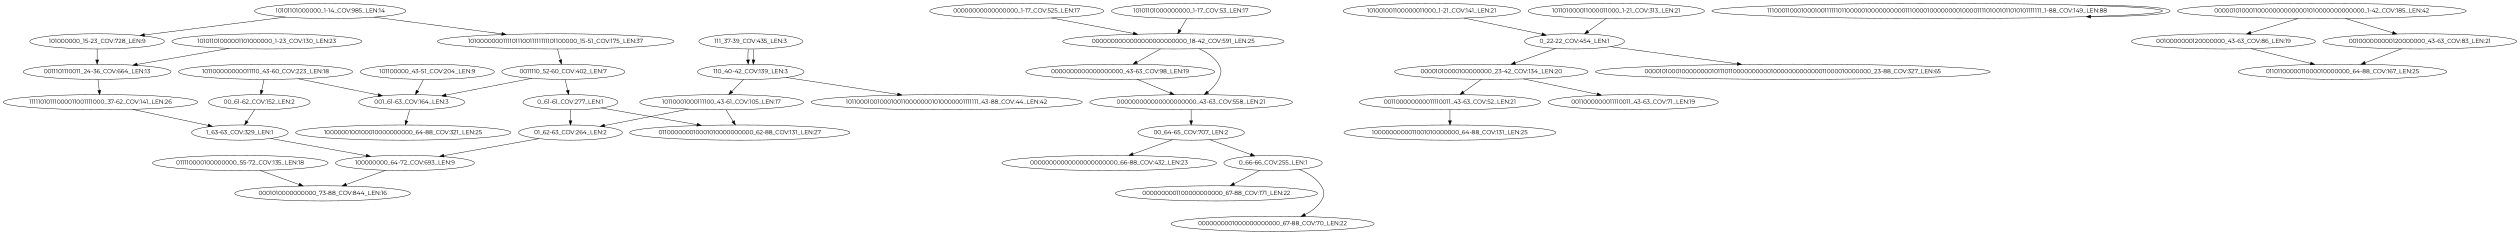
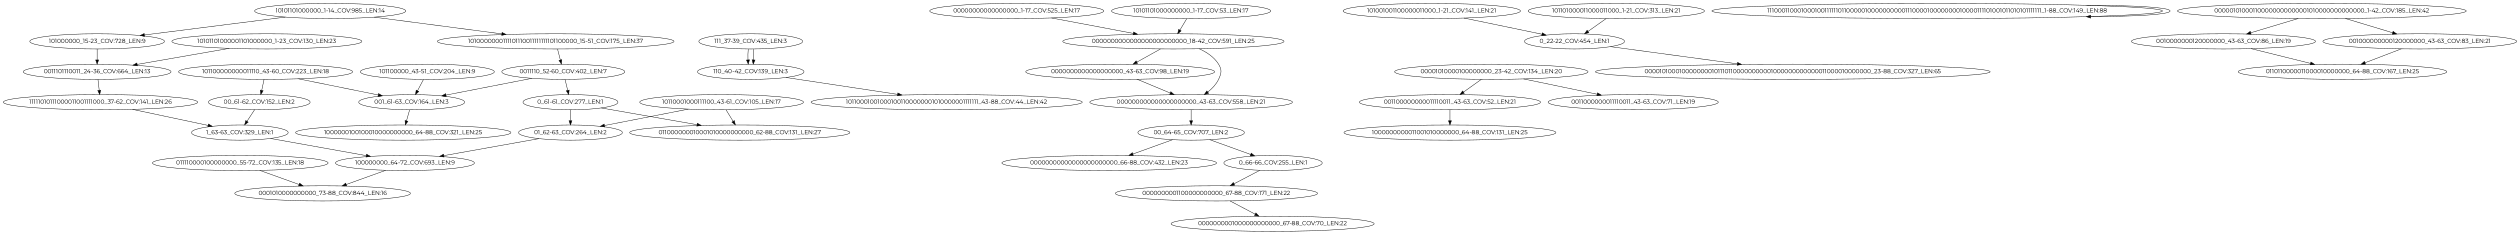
  digraph {
    fontname=Montserrat
    node [fontname=Montserrat]
    edge [fontname=Montserrat]
    "101000000_15-23_COV:728_LEN:9"
    "0011101110011_24-36_COV:664_LEN:13"
    "11111010111000011001111000_37-62_COV:141_LEN:26"
    "1_63-63_COV:329_LEN:1"
    "111_37-39_COV:435_LEN:3"
    "110_40-42_COV:139_LEN:3"
    "0000000000000000000000000_18-42_COV:591_LEN:25"
    "0000000000000000000_43-63_COV:98_LEN:19"
    "000000000000000000000_43-63_COV:558_LEN:21"
    "00_64-65_COV:707_LEN:2"
    "00000000000000000000000_66-88_COV:432_LEN:23"
    "0_66-66_COV:255_LEN:1"
    "101001001100000011000_1-21_COV:141_LEN:21"
    "0_22-22_COV:454_LEN:1"
    "00001010000100000000_23-42_COV:134_LEN:20"
    "00001010001000000001011101100000000001000000000000011000010000000_23-88_COV:327_LEN:65"
    "001100000000011110011_43-63_COV:52_LEN:21"
    "0011000000011110011_43-63_COV:71_LEN:19"
    "0000000001100000000000_67-88_COV:171_LEN:22"
    "0000000001000000000000_67-88_COV:70_LEN:22"
    "1000000000011001010000000_64-88_COV:131_LEN:25"
    "10101101000000_1-14_COV:985_LEN:14"
    "1010000000111101110011111111101100000_15-51_COV:175_LEN:37"
    "0011110_52-60_COV:402_LEN:7"
    "0_61-61_COV:277_LEN:1"
    "001_61-63_COV:164_LEN:3"
    "101101000011000011000_1-21_COV:313_LEN:21"
    "1110001100010001001111110110000010000000000111000010000000010000111101001011010101111111_1-88_COV:149_LEN:88"
    "011110000100000000_55-72_COV:135_LEN:18"
    "0001010000000000_73-88_COV:844_LEN:16"
    "01_62-63_COV:264_LEN:2"
    "011000000010001010000000000_62-88_COV:131_LEN:27"
    "1000000100100010000000000_64-88_COV:321_LEN:25"
    "100000000_64-72_COV:693_LEN:9"
    "10110001000111100_43-61_COV:105_LEN:17"
    "101100010010001001100000001010000001111111_43-88_COV:44_LEN:42"
    "000001010001100000000000001010000000000000_1-42_COV:185_LEN:42"
    "0010000000120000000_43-63_COV:86_LEN:19"
    "001000000000120000000_43-63_COV:83_LEN:21"
    "0110110000011000010000000_64-88_COV:167_LEN:25"
    "101100000_43-51_COV:204_LEN:9"
    "00_61-62_COV:152_LEN:2"
    "00000000000000000_1-17_COV:525_LEN:17"
    "10101101000000000_1-17_COV:53_LEN:17"
    "101100000000011110_43-60_COV:223_LEN:18"
    "10101101000001101000000_1-23_COV:130_LEN:23"
    "101000000_15-23_COV:728_LEN:9" -> "0011101110011_24-36_COV:664_LEN:13"
    "0011101110011_24-36_COV:664_LEN:13" -> "11111010111000011001111000_37-62_COV:141_LEN:26"
    "11111010111000011001111000_37-62_COV:141_LEN:26" -> "1_63-63_COV:329_LEN:1"
    "1_63-63_COV:329_LEN:1" -> "100000000_64-72_COV:693_LEN:9"
    "111_37-39_COV:435_LEN:3" -> "110_40-42_COV:139_LEN:3"
    "111_37-39_COV:435_LEN:3" -> "110_40-42_COV:139_LEN:3"
-   "110_40-42_COV:139_LEN:3" -> "10110001000111100_43-61_COV:105_LEN:17"
    "110_40-42_COV:139_LEN:3" -> "101100010010001001100000001010000001111111_43-88_COV:44_LEN:42"
    "0000000000000000000000000_18-42_COV:591_LEN:25" -> "0000000000000000000_43-63_COV:98_LEN:19"
    "0000000000000000000000000_18-42_COV:591_LEN:25" -> "000000000000000000000_43-63_COV:558_LEN:21"
    "0000000000000000000_43-63_COV:98_LEN:19" -> "000000000000000000000_43-63_COV:558_LEN:21"
    "000000000000000000000_43-63_COV:558_LEN:21" -> "00_64-65_COV:707_LEN:2"
    "00_64-65_COV:707_LEN:2" -> "00000000000000000000000_66-88_COV:432_LEN:23"
    "00_64-65_COV:707_LEN:2" -> "0_66-66_COV:255_LEN:1"
    "0_66-66_COV:255_LEN:1" -> "0000000001100000000000_67-88_COV:171_LEN:22"
-   "0_66-66_COV:255_LEN:1" -> "0000000001000000000000_67-88_COV:70_LEN:22"
+   "0000000001100000000000_67-88_COV:171_LEN:22" -> "0000000001000000000000_67-88_COV:70_LEN:22"
    "101001001100000011000_1-21_COV:141_LEN:21" -> "0_22-22_COV:454_LEN:1"
-   "0_22-22_COV:454_LEN:1" -> "00001010000100000000_23-42_COV:134_LEN:20"
    "0_22-22_COV:454_LEN:1" -> "00001010001000000001011101100000000001000000000000011000010000000_23-88_COV:327_LEN:65"
    "00001010000100000000_23-42_COV:134_LEN:20" -> "001100000000011110011_43-63_COV:52_LEN:21"
    "00001010000100000000_23-42_COV:134_LEN:20" -> "0011000000011110011_43-63_COV:71_LEN:19"
    "001100000000011110011_43-63_COV:52_LEN:21" -> "1000000000011001010000000_64-88_COV:131_LEN:25"
    "10101101000000_1-14_COV:985_LEN:14" -> "101000000_15-23_COV:728_LEN:9"
    "10101101000000_1-14_COV:985_LEN:14" -> "1010000000111101110011111111101100000_15-51_COV:175_LEN:37"
    "1010000000111101110011111111101100000_15-51_COV:175_LEN:37" -> "0011110_52-60_COV:402_LEN:7"
    "0011110_52-60_COV:402_LEN:7" -> "0_61-61_COV:277_LEN:1"
    "0011110_52-60_COV:402_LEN:7" -> "001_61-63_COV:164_LEN:3"
    "0_61-61_COV:277_LEN:1" -> "01_62-63_COV:264_LEN:2"
    "0_61-61_COV:277_LEN:1" -> "011000000010001010000000000_62-88_COV:131_LEN:27"
    "001_61-63_COV:164_LEN:3" -> "1000000100100010000000000_64-88_COV:321_LEN:25"
    "101101000011000011000_1-21_COV:313_LEN:21" -> "0_22-22_COV:454_LEN:1"
    "1110001100010001001111110110000010000000000111000010000000010000111101001011010101111111_1-88_COV:149_LEN:88" -> "1110001100010001001111110110000010000000000111000010000000010000111101001011010101111111_1-88_COV:149_LEN:88"
    "011110000100000000_55-72_COV:135_LEN:18" -> "0001010000000000_73-88_COV:844_LEN:16"
    "01_62-63_COV:264_LEN:2" -> "100000000_64-72_COV:693_LEN:9"
    "100000000_64-72_COV:693_LEN:9" -> "0001010000000000_73-88_COV:844_LEN:16"
    "10110001000111100_43-61_COV:105_LEN:17" -> "01_62-63_COV:264_LEN:2"
    "10110001000111100_43-61_COV:105_LEN:17" -> "011000000010001010000000000_62-88_COV:131_LEN:27"
    "000001010001100000000000001010000000000000_1-42_COV:185_LEN:42" -> "0010000000120000000_43-63_COV:86_LEN:19"
    "000001010001100000000000001010000000000000_1-42_COV:185_LEN:42" -> "001000000000120000000_43-63_COV:83_LEN:21"
    "0010000000120000000_43-63_COV:86_LEN:19" -> "0110110000011000010000000_64-88_COV:167_LEN:25"
    "001000000000120000000_43-63_COV:83_LEN:21" -> "0110110000011000010000000_64-88_COV:167_LEN:25"
    "101100000_43-51_COV:204_LEN:9" -> "001_61-63_COV:164_LEN:3"
    "00_61-62_COV:152_LEN:2" -> "1_63-63_COV:329_LEN:1"
    "00000000000000000_1-17_COV:525_LEN:17" -> "0000000000000000000000000_18-42_COV:591_LEN:25"
    "10101101000000000_1-17_COV:53_LEN:17" -> "0000000000000000000000000_18-42_COV:591_LEN:25"
    "101100000000011110_43-60_COV:223_LEN:18" -> "001_61-63_COV:164_LEN:3"
    "101100000000011110_43-60_COV:223_LEN:18" -> "00_61-62_COV:152_LEN:2"
    "10101101000001101000000_1-23_COV:130_LEN:23" -> "0011101110011_24-36_COV:664_LEN:13"
  }
